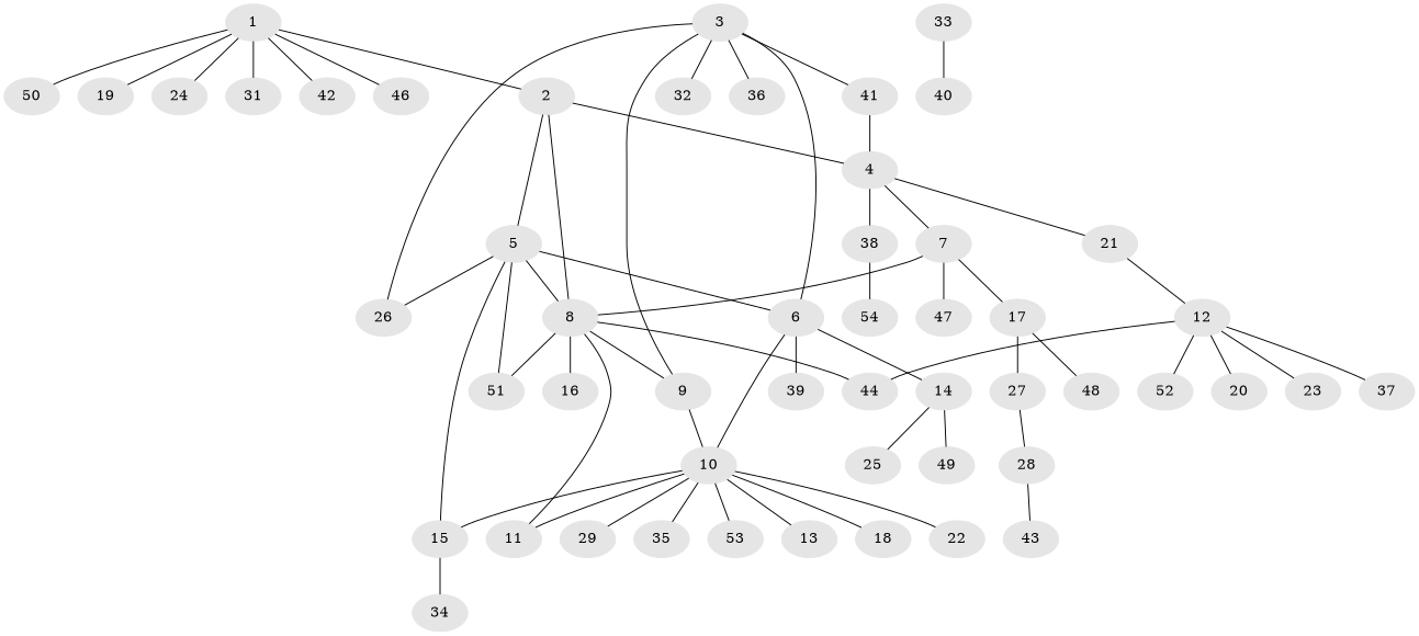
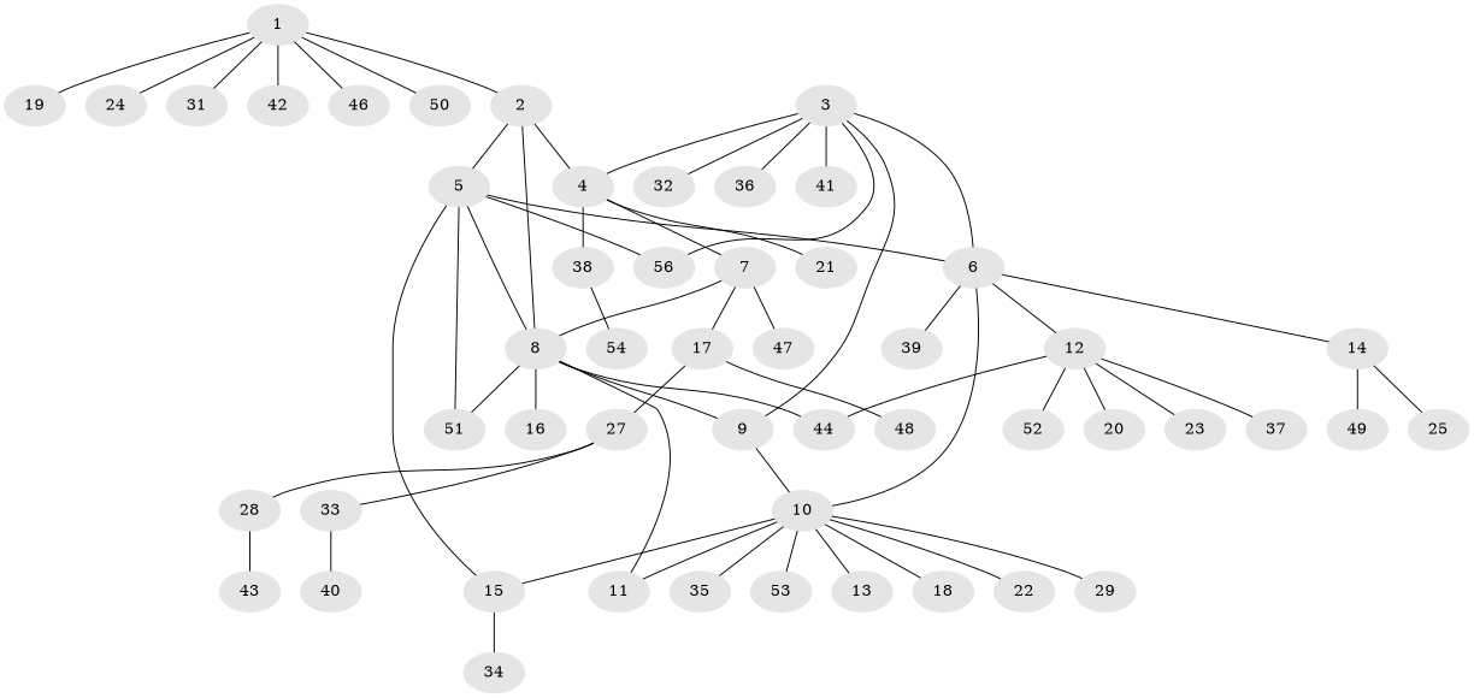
  graph {
    node [color=gray90 style=filled]
    1
    2
    19
    24
    31
    42
    46
    50
    4
    5
    8
    7
    21
    38
    6
-   26
+   26 [label=56]
    15
    51
    9
    11
    16
    44
    10
    3
    32
    36
    41
    12
    14
    39
    17
    47
    54
    34
    13
    18
    22
    29
    35
    53
    20
    23
    37
    52
    25
    49
    27
    48
    28
    33
    43
    40
    1 -- 2
    1 -- 19
    1 -- 24
    1 -- 31
    1 -- 42
    1 -- 46
    1 -- 50
    2 -- 4
    2 -- 5
    2 -- 8
    4 -- 7
    4 -- 21
    4 -- 38
    5 -- 8
    5 -- 6
    5 -- 26
    5 -- 15
    5 -- 51
    8 -- 51
    8 -- 9
    8 -- 11
    8 -- 16
    8 -- 44
    7 -- 8
    7 -- 17
    7 -- 47
    38 -- 54
    6 -- 10
-   21 -- 12
+   6 -- 12
    6 -- 14
    6 -- 39
    15 -- 34
    9 -- 10
    10 -- 15
    10 -- 11
    10 -- 13
    10 -- 18
    10 -- 22
    10 -- 29
    10 -- 35
    10 -- 53
-   41 -- 4
+   3 -- 4
    3 -- 6
    3 -- 26
    3 -- 9
    3 -- 32
    3 -- 36
    3 -- 41
    12 -- 44
    12 -- 20
    12 -- 23
    12 -- 37
    12 -- 52
    14 -- 25
    14 -- 49
    17 -- 27
    17 -- 48
    27 -- 28
+   27 -- 33
    28 -- 43
    33 -- 40
  }
